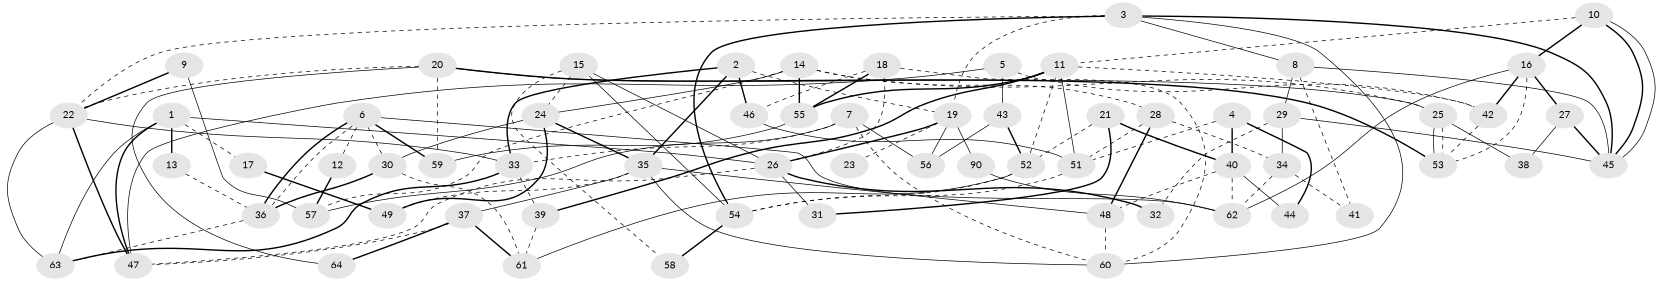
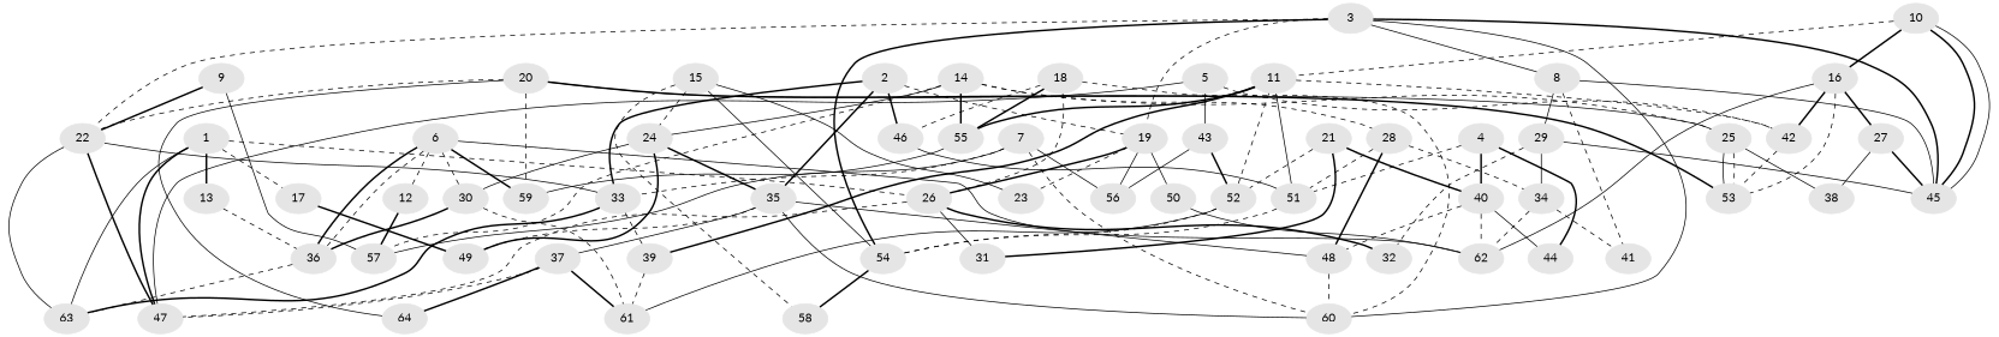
  graph {
    fontname=Lato
    node [color=gray90 fontname=Lato style=filled]
    edge [fontname=Lato style=dashed]
    1
    13
    17
    26
    47
    63
    36
    49
    31
    32
    2
    19
    33
    35
    46
    56
    23
-   50 [label=90]
+   50
    39
    60
    48
    37
    51
    3
    8
    22
    45
    54
    29
    41
    58
    4
    40
    44
    62
    5
    42
    43
    53
    52
    6
    12
    30
    59
    57
    61
    7
    34
    9
    10
    11
    16
    55
    27
    14
    24
    25
    28
    38
    15
    18
    20
    64
    21
    1 -- 13 [style=bold]
    1 -- 17
-   1 -- 26 [style=solid]
+   1 -- 26
    1 -- 47 [style=bold]
    1 -- 63 [style=solid]
    13 -- 36
    17 -- 49 [style=bold]
    26 -- 47
    26 -- 31 [style=solid]
    26 -- 32 [style=bold]
    36 -- 63
    2 -- 19
    2 -- 33 [style=bold]
    2 -- 35 [style=bold]
    2 -- 46 [style=bold]
    19 -- 26 [style=bold]
    19 -- 56 [style=solid]
    19 -- 23
    19 -- 50 [style=solid]
    33 -- 63 [style=bold]
    33 -- 39
    35 -- 49
    35 -- 60 [style=solid]
    35 -- 48 [style=solid]
    35 -- 37 [style=solid]
    46 -- 51 [style=solid]
    50 -- 62 [style=solid]
    39 -- 61
    48 -- 60
    37 -- 47
    37 -- 61 [style=bold]
    37 -- 64 [style=bold]
    51 -- 54
    3 -- 19
    3 -- 60 [style=solid]
    3 -- 8 [style=solid]
    3 -- 22
    3 -- 45 [style=bold]
    3 -- 54 [style=bold]
    8 -- 45 [style=solid]
    8 -- 29 [style=solid]
    8 -- 41
    22 -- 47 [style=bold]
    22 -- 63 [style=solid]
    22 -- 33 [style=solid]
    54 -- 58 [style=bold]
    29 -- 32
    29 -- 45 [style=solid]
    29 -- 34 [style=solid]
    4 -- 51
    4 -- 40 [style=bold]
    4 -- 44 [style=bold]
    40 -- 48
    40 -- 44 [style=solid]
    40 -- 62
    5 -- 47 [style=solid]
    5 -- 42
    5 -- 43 [style=solid]
    42 -- 53
    43 -- 56 [style=solid]
    43 -- 52 [style=bold]
    52 -- 54
    52 -- 61 [style=solid]
    6 -- 36 [style=bold]
    6 -- 36
    6 -- 62 [style=solid]
    6 -- 12
    6 -- 30
    6 -- 59 [style=bold]
    12 -- 57 [style=bold]
    30 -- 36 [style=bold]
    30 -- 61
    7 -- 33
    7 -- 56 [style=solid]
    7 -- 60
    7 -- 57 [style=solid]
    34 -- 41
    34 -- 62
    9 -- 22 [style=bold]
    9 -- 57 [style=solid]
    10 -- 45 [style=bold]
    10 -- 45 [style=solid]
    10 -- 11
    10 -- 16 [style=bold]
    11 -- 39 [style=bold]
    11 -- 51 [style=solid]
    11 -- 42
    11 -- 52
    11 -- 55 [style=bold]
    16 -- 62 [style=solid]
    16 -- 42 [style=bold]
    16 -- 53
    16 -- 27 [style=bold]
    55 -- 59 [style=solid]
    27 -- 45 [style=bold]
    27 -- 38 [style=solid]
    14 -- 57
    14 -- 55 [style=bold]
    14 -- 24 [style=solid]
    14 -- 25
    14 -- 28
    24 -- 49 [style=bold]
    24 -- 35 [style=bold]
    24 -- 30 [style=solid]
    25 -- 53 [style=solid]
    25 -- 53
    25 -- 38 [style=solid]
    28 -- 48 [style=bold]
    28 -- 51
    28 -- 34
-   15 -- 26 [style=solid]
+   15 -- 23 [style=solid]
    15 -- 54 [style=solid]
    15 -- 58
    15 -- 24
    18 -- 26
    18 -- 46
    18 -- 60
    18 -- 55 [style=bold]
    20 -- 22
    20 -- 53 [style=bold]
    20 -- 59
    20 -- 25 [style=solid]
    20 -- 64 [style=solid]
    21 -- 31 [style=bold]
    21 -- 40 [style=bold]
    21 -- 52
  }
